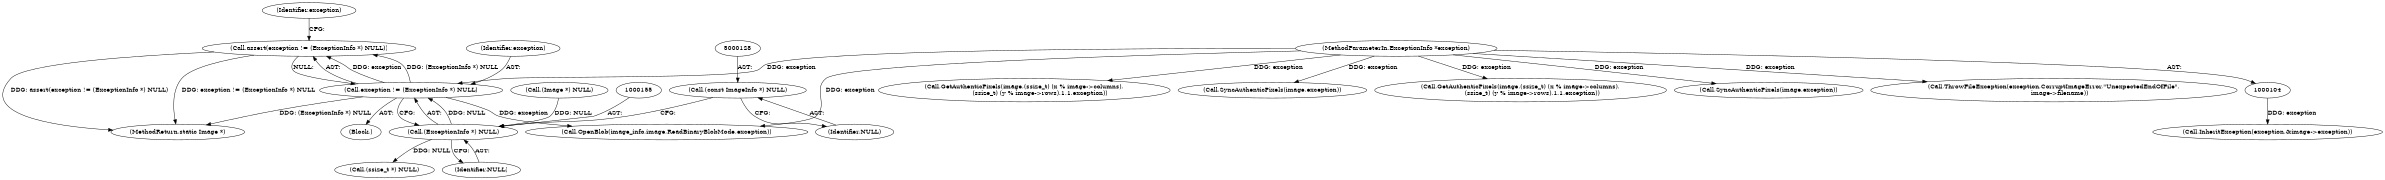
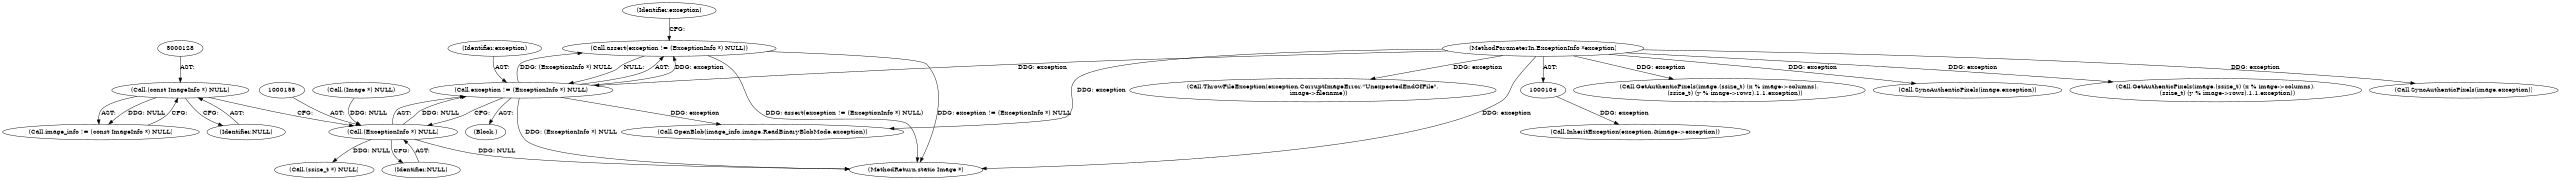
  digraph {
    n1 [label="(Call,assert(exception != (ExceptionInfo *) NULL))"]
    n2 [label="(Call,exception != (ExceptionInfo *) NULL)"]
    n3 [label="(MethodReturn,static Image *)"]
    n4 [label="(Block,)"]
    n5 [label="(Call,(ExceptionInfo *) NULL)"]
    n6 [label="(Call,OpenBlob(image_info,image,ReadBinaryBlobMode,exception))"]
    n7 [label="(Call,(ssize_t *) NULL)"]
    n8 [label="(Identifier,NULL)"]
    n9 [label="(MethodParameterIn,ExceptionInfo *exception)"]
    n10 [label="(Call,GetAuthenticPixels(image,(ssize_t) (x % image->columns),\n                (ssize_t) (y % image->rows),1,1,exception))"]
    n11 [label="(Call,SyncAuthenticPixels(image,exception))"]
    n12 [label="(Call,GetAuthenticPixels(image,(ssize_t) (x % image->columns),\n            (ssize_t) (y % image->rows),1,1,exception))"]
    n13 [label="(Call,SyncAuthenticPixels(image,exception))"]
    n14 [label="(Call,ThrowFileException(exception,CorruptImageError,\"UnexpectedEndOfFile\",\n      image->filename))"]
    1000104
    n16 [label="(Call,InheritException(exception,&image->exception))"]
    n17 [label="(Call,(Image *) NULL)"]
    n18 [label="(Call,(const ImageInfo *) NULL)"]
    n19 [label="(Identifier,NULL)"]
+   n20 [label="(Call,image_info != (const ImageInfo *) NULL)"]
    n21 [label="(Identifier,exception)"]
    n22 [label="(Identifier,exception)"]
    1000155
    n24 [label=5000128]
    n1 -> n2 [label="NULL: "]
    n1 -> n3 [label="DDG: assert(exception != (ExceptionInfo *) NULL)"]
    n1 -> n3 [label="DDG: exception != (ExceptionInfo *) NULL"]
    n2 -> n1 [label="AST: "]
    n2 -> n1 [label="DDG: exception"]
    n2 -> n1 [label="DDG: (ExceptionInfo *) NULL"]
    n2 -> n3 [label="DDG: (ExceptionInfo *) NULL"]
    n2 -> n4 [label="AST: "]
    n2 -> n5 [label="CFG: "]
    n2 -> n6 [label="DDG: exception"]
    n5 -> n2 [label="AST: "]
    n5 -> n2 [label="DDG: NULL"]
+   n5 -> n3 [label="DDG: NULL"]
    n5 -> n7 [label="DDG: NULL"]
    n5 -> n8 [label="CFG: "]
    n8 -> n5 [label="AST: "]
    n9 -> n2 [label="DDG: exception"]
+   n9 -> n3 [label="DDG: exception"]
    n9 -> n6 [label="DDG: exception"]
    n9 -> n10 [label="DDG: exception"]
    n9 -> n11 [label="DDG: exception"]
    n9 -> n12 [label="DDG: exception"]
    n9 -> n13 [label="DDG: exception"]
    n9 -> n14 [label="DDG: exception"]
    n9 -> 1000104 [label="AST: "]
    1000104 -> n16 [label="DDG: exception"]
    n17 -> n5 [label="DDG: NULL"]
    n18 -> n5 [label="CFG: "]
    n18 -> n19 [label="CFG: "]
+   n18 -> n20 [label="AST: "]
+   n18 -> n20 [label="DDG: NULL"]
    n19 -> n18 [label="AST: "]
+   n20 -> n18 [label="CFG: "]
    n21 -> n1 [label="CFG: "]
    n22 -> n2 [label="AST: "]
    1000155 -> n5 [label="AST: "]
    n24 -> n18 [label="AST: "]
  }
